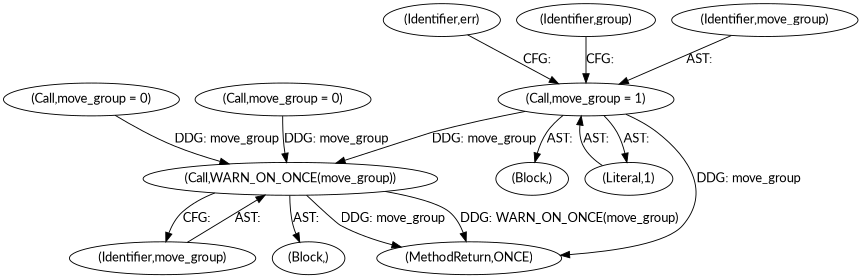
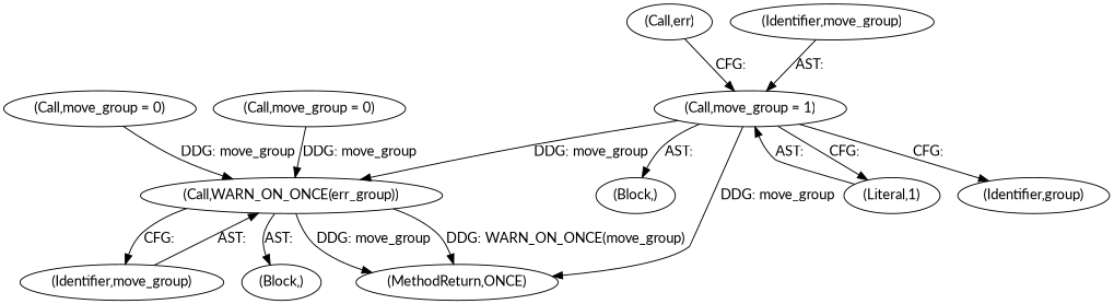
  digraph {
    fontname=Lato
    node [fontname=Lato]
    edge [fontname=Lato]
    n1 [label="(Call,move_group = 1)"]
-   n2 [label="(Call,WARN_ON_ONCE(move_group))"]
+   n2 [label="(Call,WARN_ON_ONCE(err_group))"]
    n3 [label="(Literal,1)"]
    n4 [label="(Block,)"]
    n5 [label="(MethodReturn,ONCE)"]
    n6 [label="(Identifier,move_group)"]
    n7 [label="(Block,)"]
-   n8 [label="(Identifier,err)"]
+   n8 [label="(Call,err)"]
    n9 [label="(Call,move_group = 0)"]
    n10 [label="(Identifier,group)"]
    n11 [label="(Call,move_group = 0)"]
    n12 [label="(Identifier,move_group)"]
    n1 -> n2 [label="DDG: move_group"]
-   n1 -> n3 [label="AST: "]
+   n1 -> n3 [label="CFG: "]
    n1 -> n4 [label="AST: "]
    n1 -> n5 [label="DDG: move_group"]
    n2 -> n5 [label="DDG: WARN_ON_ONCE(move_group)"]
    n2 -> n5 [label="DDG: move_group"]
    n2 -> n6 [label="CFG: "]
    n2 -> n7 [label="AST: "]
    n3 -> n1 [label="AST: "]
    n6 -> n2 [label="AST: "]
    n8 -> n1 [label="CFG: "]
    n9 -> n2 [label="DDG: move_group"]
-   n10 -> n1 [label="CFG: "]
+   n1 -> n10 [label="CFG: "]
    n11 -> n2 [label="DDG: move_group"]
    n12 -> n1 [label="AST: "]
  }
